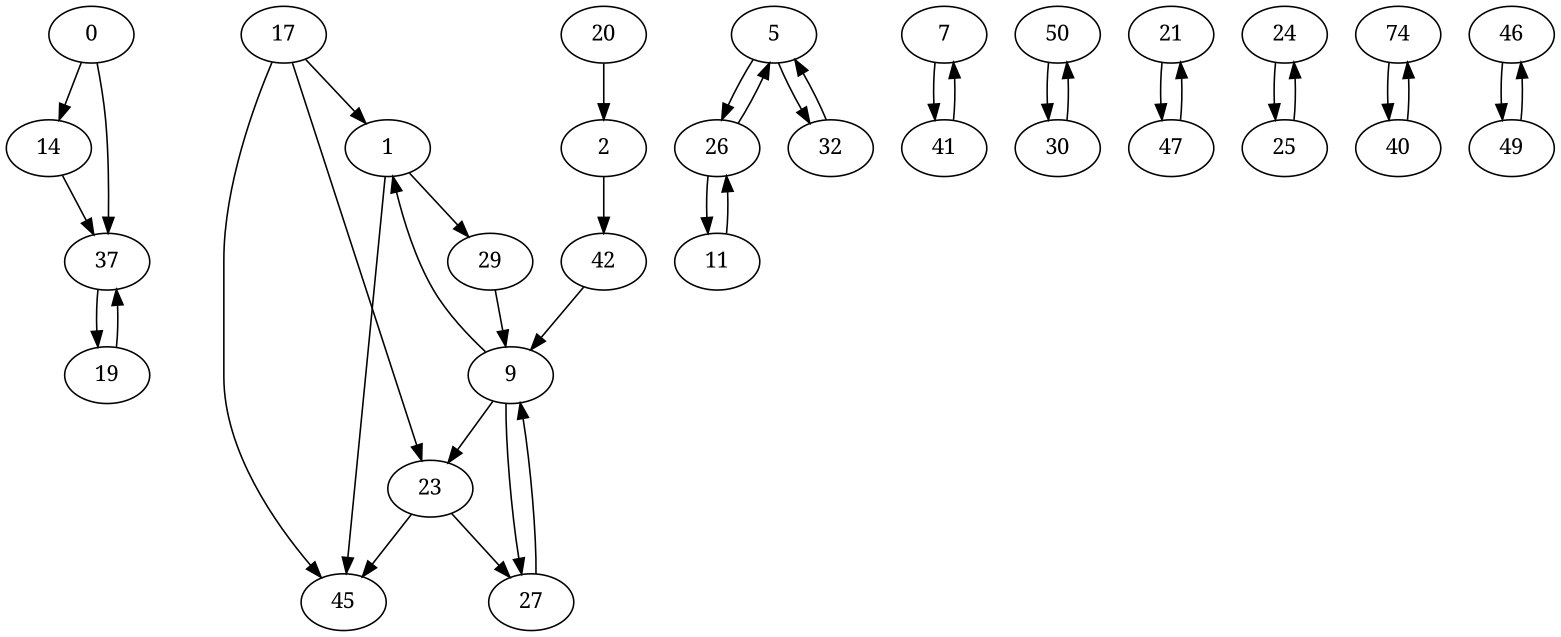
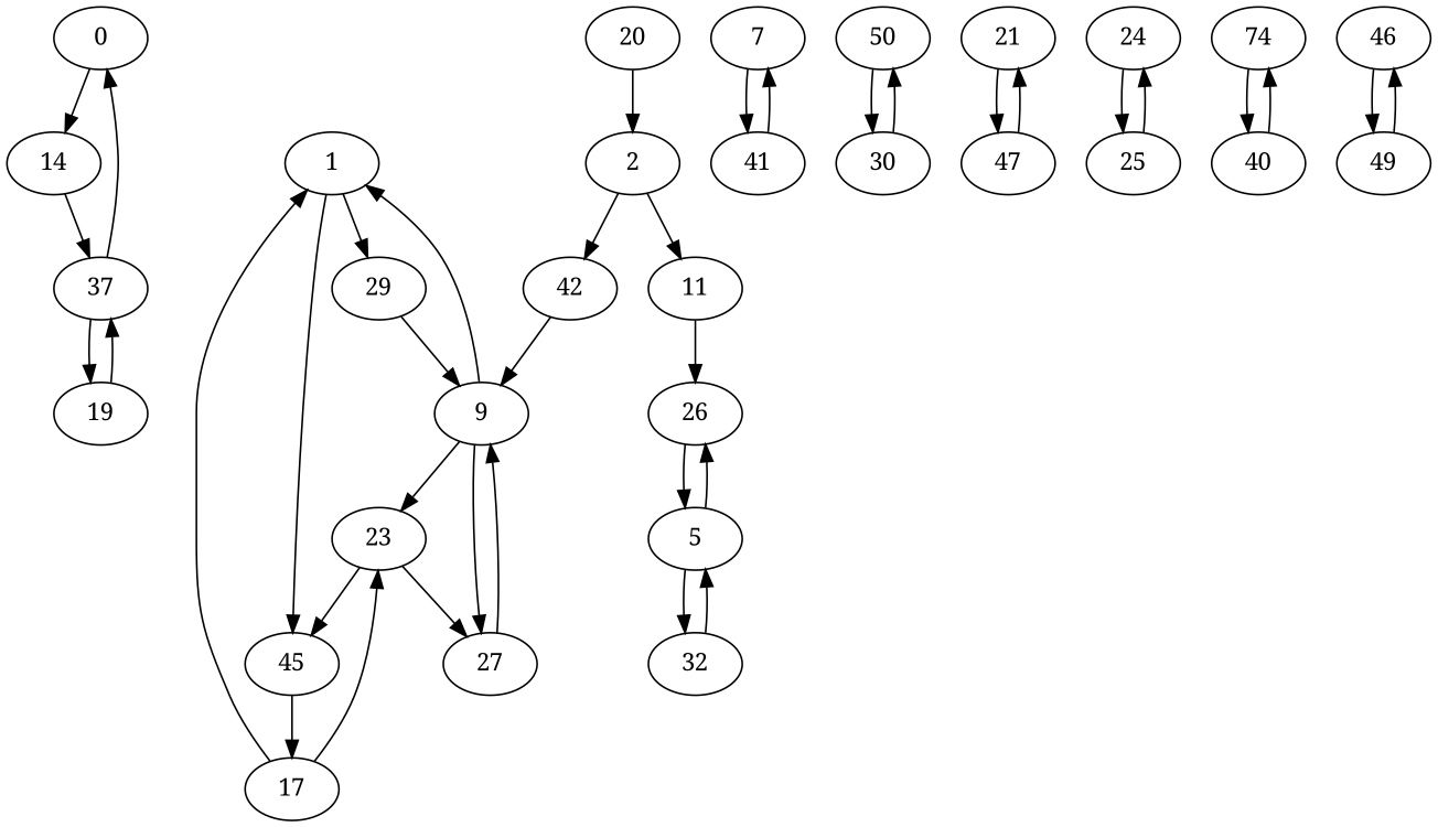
  digraph {
    fontname="Noto Serif"
    node [fontname="Noto Serif"]
    edge [fontname="Noto Serif"]
    0
    14
    37
    19
    1
    29
    45
    9
    n9 [label=17]
    23
    27
    2
    42
    20
    5
    26
    n17 [label=32]
    11
    7
    41
    n21 [label=50]
    30
    21
    47
    24
    25
    n27 [label=74]
    40
    46
    49
    0 -> 14
    14 -> 37
-   0 -> 37
+   37 -> 0
    37 -> 19
    19 -> 37
    1 -> 29
    1 -> 45
    29 -> 9
-   n9 -> 45
+   45 -> n9
    9 -> 1
    9 -> 23
    9 -> 27
    n9 -> 1
    n9 -> 23
    23 -> 45
    23 -> 27
    27 -> 9
    2 -> 42
    42 -> 9
    20 -> 2
    5 -> 26
    5 -> n17
    26 -> 5
-   26 -> 11
+   2 -> 11
    n17 -> 5
    11 -> 26
    7 -> 41
    41 -> 7
    n21 -> 30
    30 -> n21
    21 -> 47
    47 -> 21
    24 -> 25
    25 -> 24
    n27 -> 40
    40 -> n27
    46 -> 49
    49 -> 46
  }
